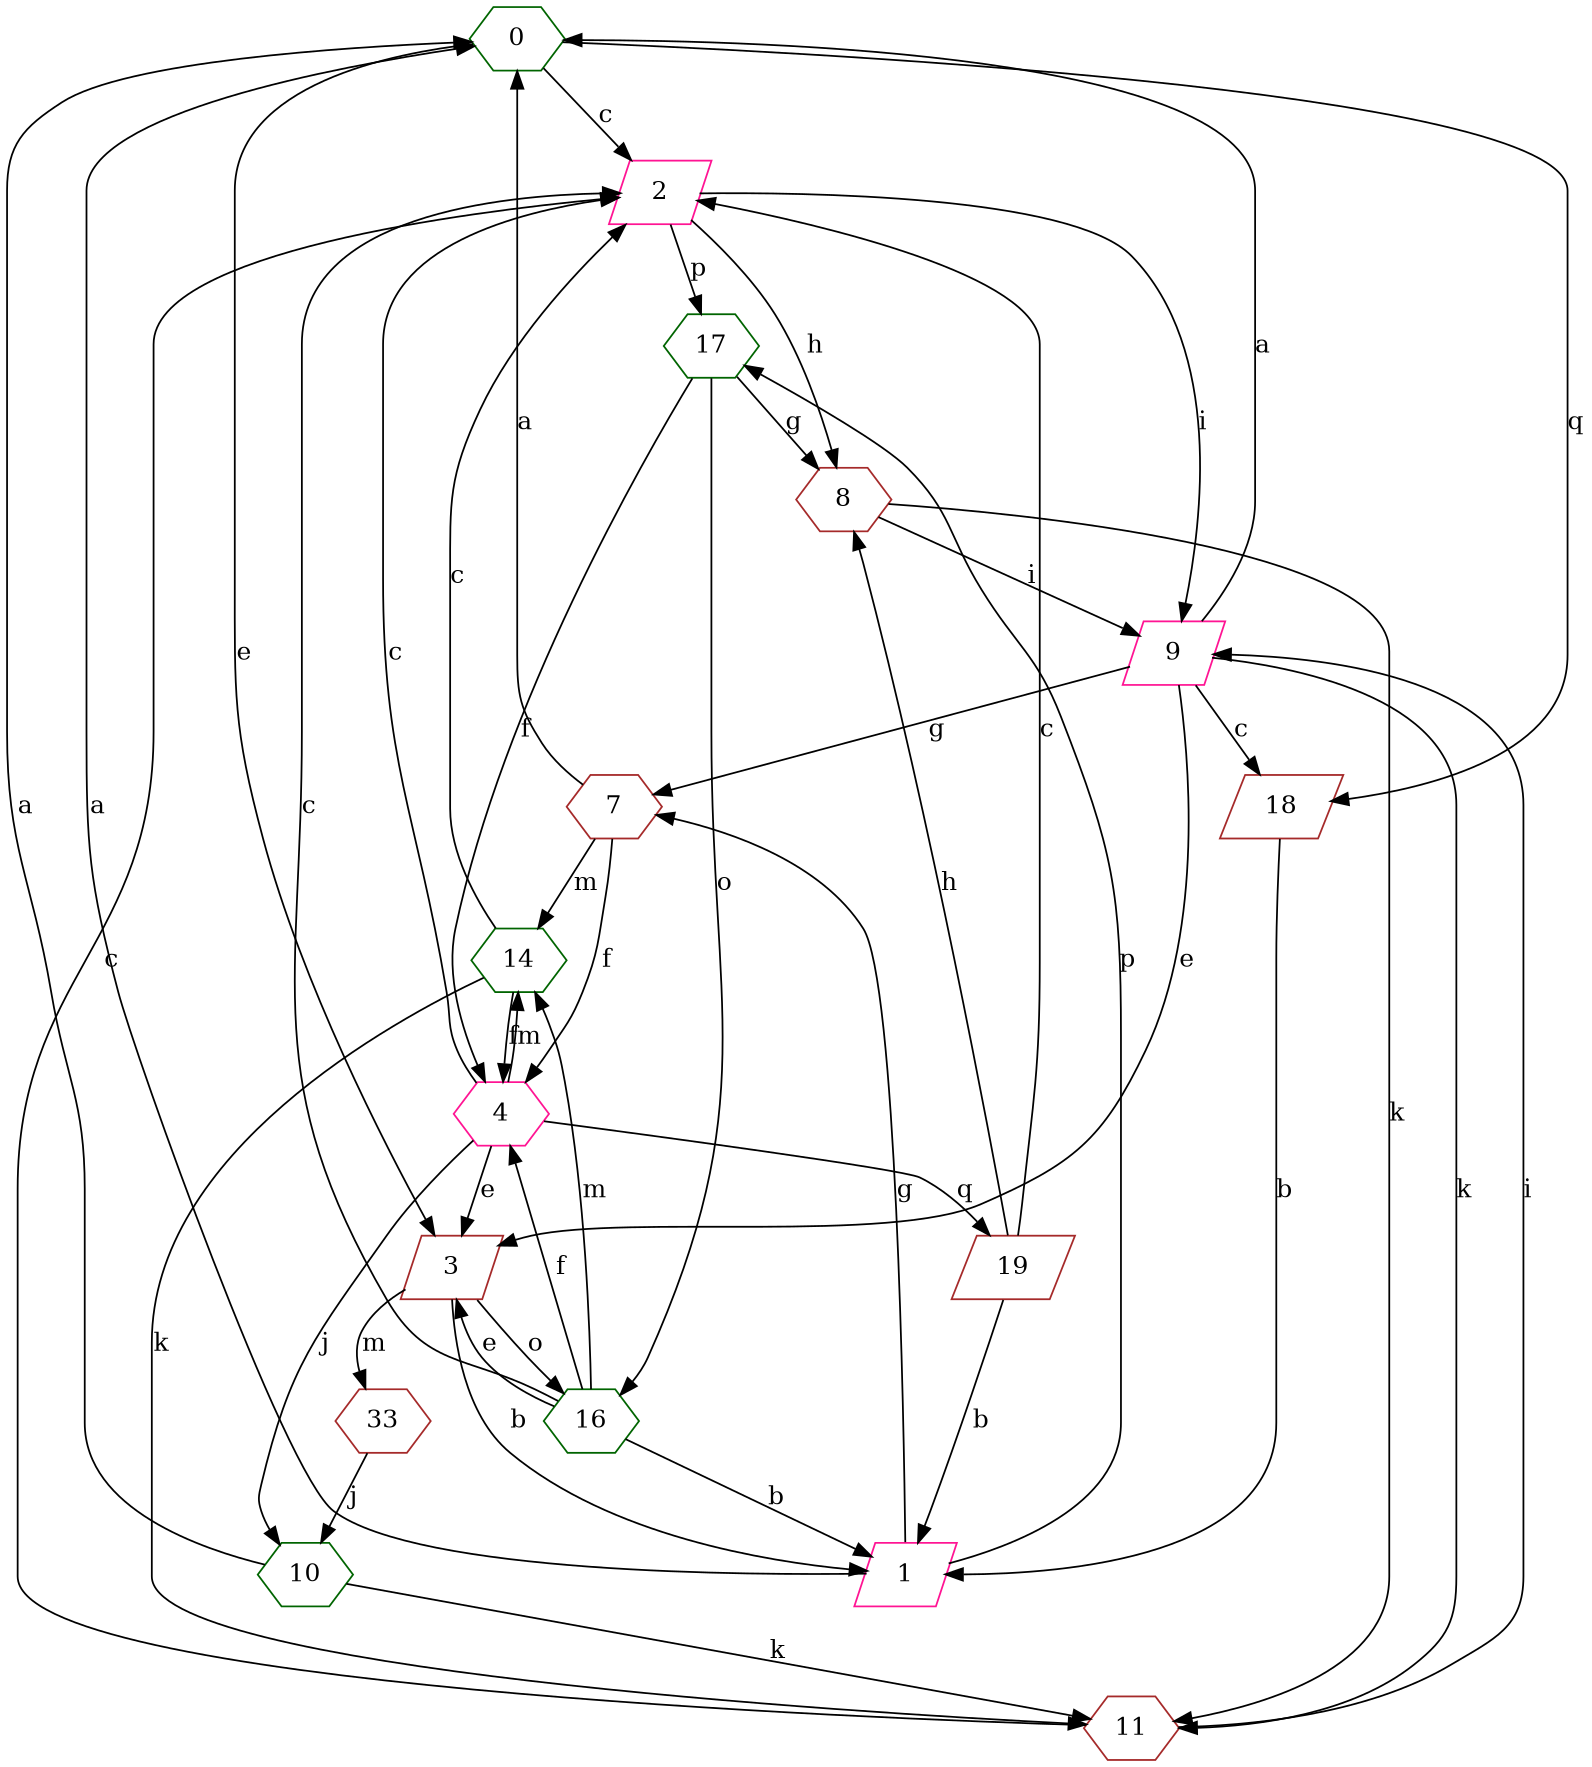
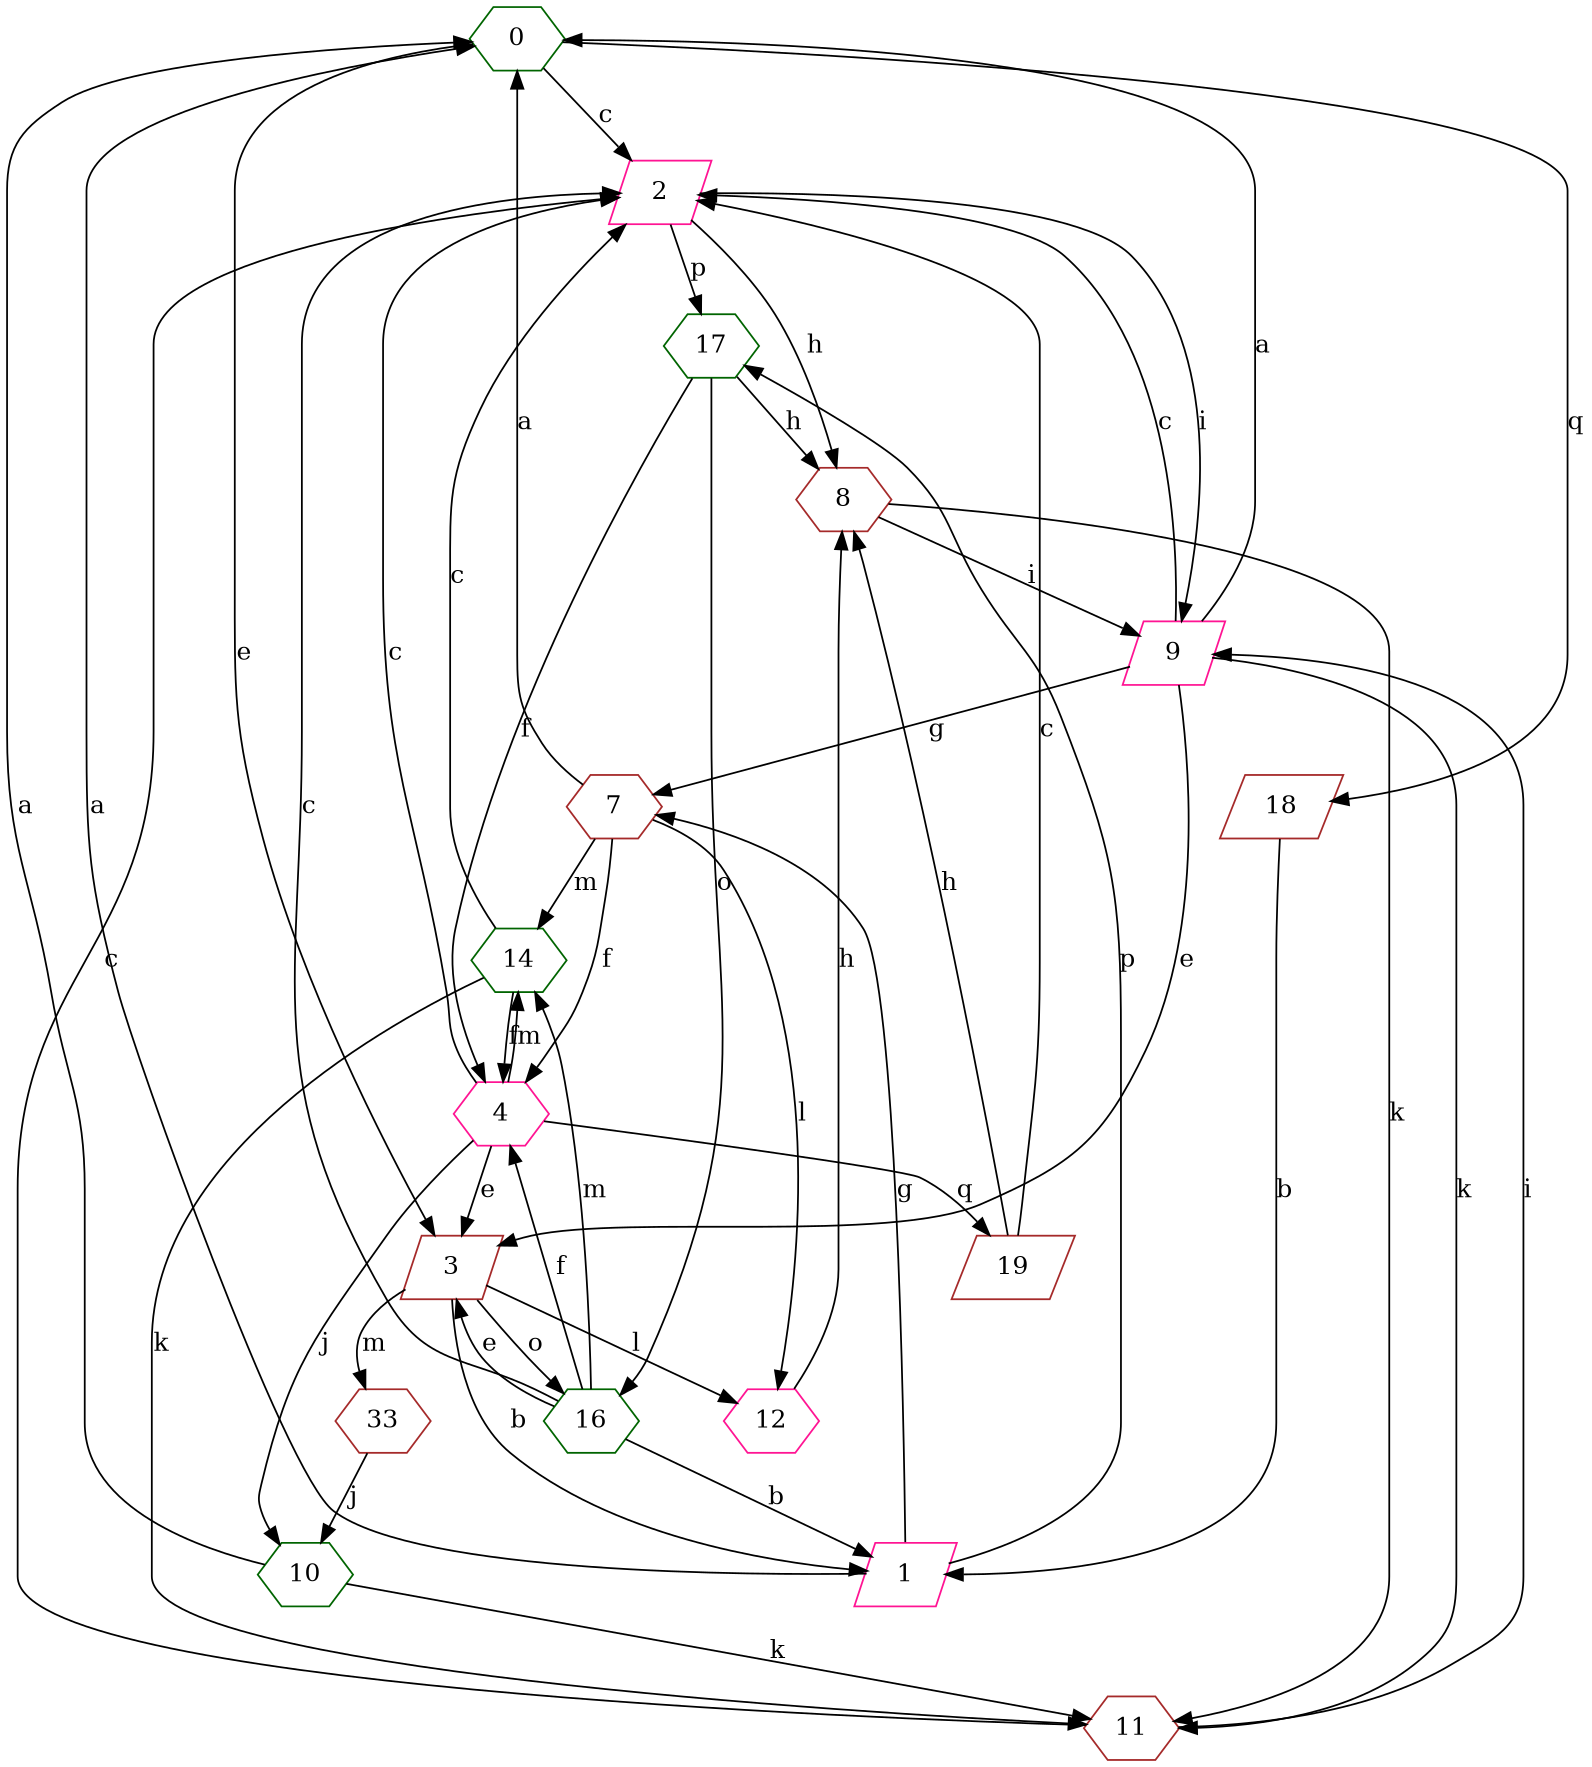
  strict digraph {
    node [color=brown shape=hexagon]
    0 [color=darkgreen]
    2 [color=deeppink shape=parallelogram]
    3 [shape=parallelogram]
    18 [shape=parallelogram]
    17 [color=darkgreen]
    8
    9 [color=deeppink shape=parallelogram]
    1 [color=deeppink shape=parallelogram]
+   12 [color=deeppink]
    n10 [label=33]
    16 [color=darkgreen]
    7
    4 [color=deeppink]
    14 [color=darkgreen]
    11
    10 [color=darkgreen]
    19 [shape=parallelogram]
    0 -> 2 [label=c]
    0 -> 3 [label=e]
    0 -> 18 [label=q]
    2 -> 17 [label=p]
    2 -> 8 [label=h]
    2 -> 9 [label=i]
    3 -> 1 [label=b]
+   3 -> 12 [label=l]
    3 -> n10 [label=m]
    3 -> 16 [label=o]
    18 -> 1 [label=b]
-   17 -> 8 [label=g]
+   17 -> 8 [label=h]
    17 -> 16 [label=o]
    17 -> 4 [label=f]
    8 -> 9 [label=i]
    8 -> 11 [label=k]
    9 -> 0 [label=a]
-   9 -> 18 [label=c]
+   9 -> 2 [label=c]
    9 -> 3 [label=e]
    9 -> 7 [label=g]
    9 -> 11 [label=k]
    1 -> 0 [label=a]
    1 -> 17 [label=p]
    1 -> 7 [label=g]
+   12 -> 8 [label=h]
    n10 -> 10 [label=j]
    16 -> 2 [label=c]
    16 -> 3 [label=e]
    16 -> 1 [label=b]
    16 -> 4 [label=f]
    16 -> 14 [label=m]
    7 -> 0 [label=a]
+   7 -> 12 [label=l]
    7 -> 4 [label=f]
    7 -> 14 [label=m]
    4 -> 2 [label=c]
    4 -> 3 [label=e]
    4 -> 14 [label=m]
    4 -> 10 [label=j]
    4 -> 19 [label=q]
    14 -> 2 [label=c]
    14 -> 4 [label=f]
    14 -> 11 [label=k]
    11 -> 2 [label=c]
    11 -> 9 [label=i]
    10 -> 0 [label=a]
    10 -> 11 [label=k]
    19 -> 2 [label=c]
    19 -> 8 [label=h]
-   19 -> 1 [label=b]
  }
